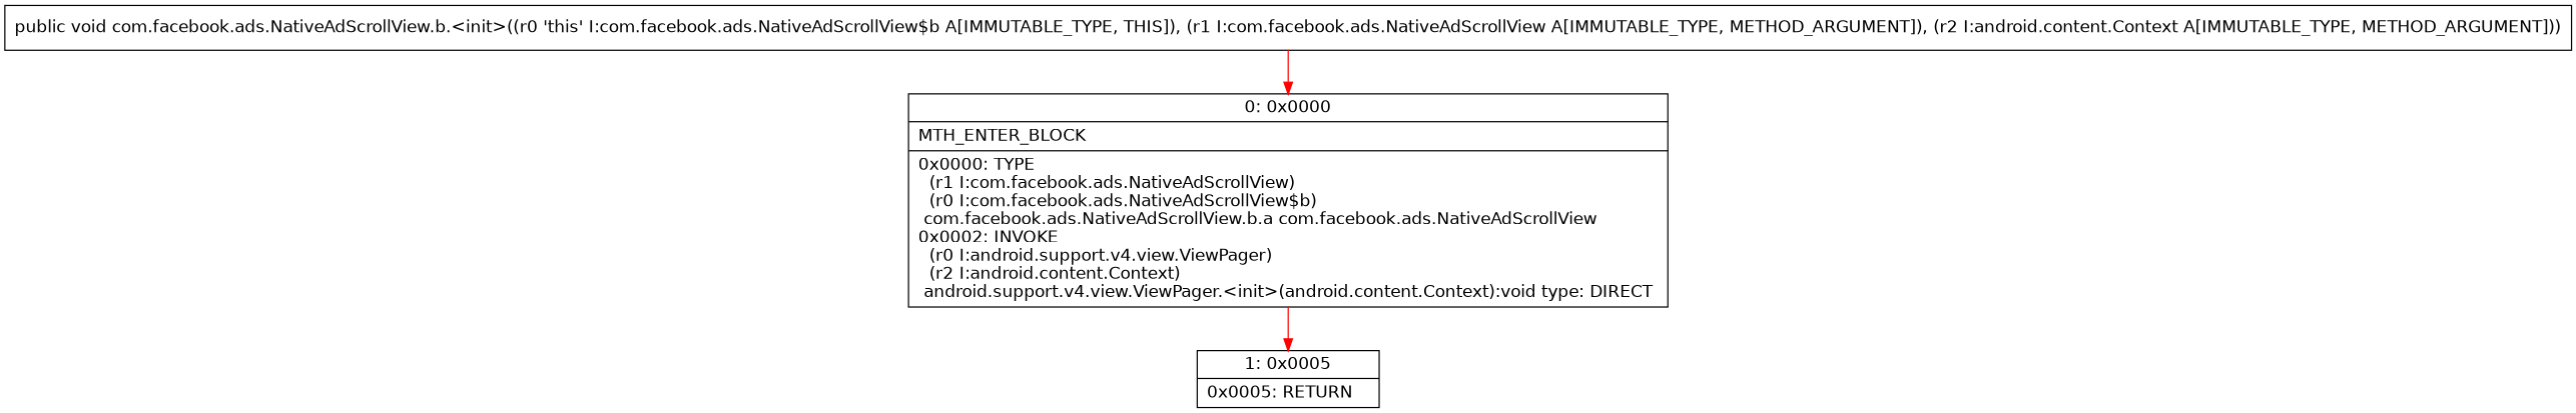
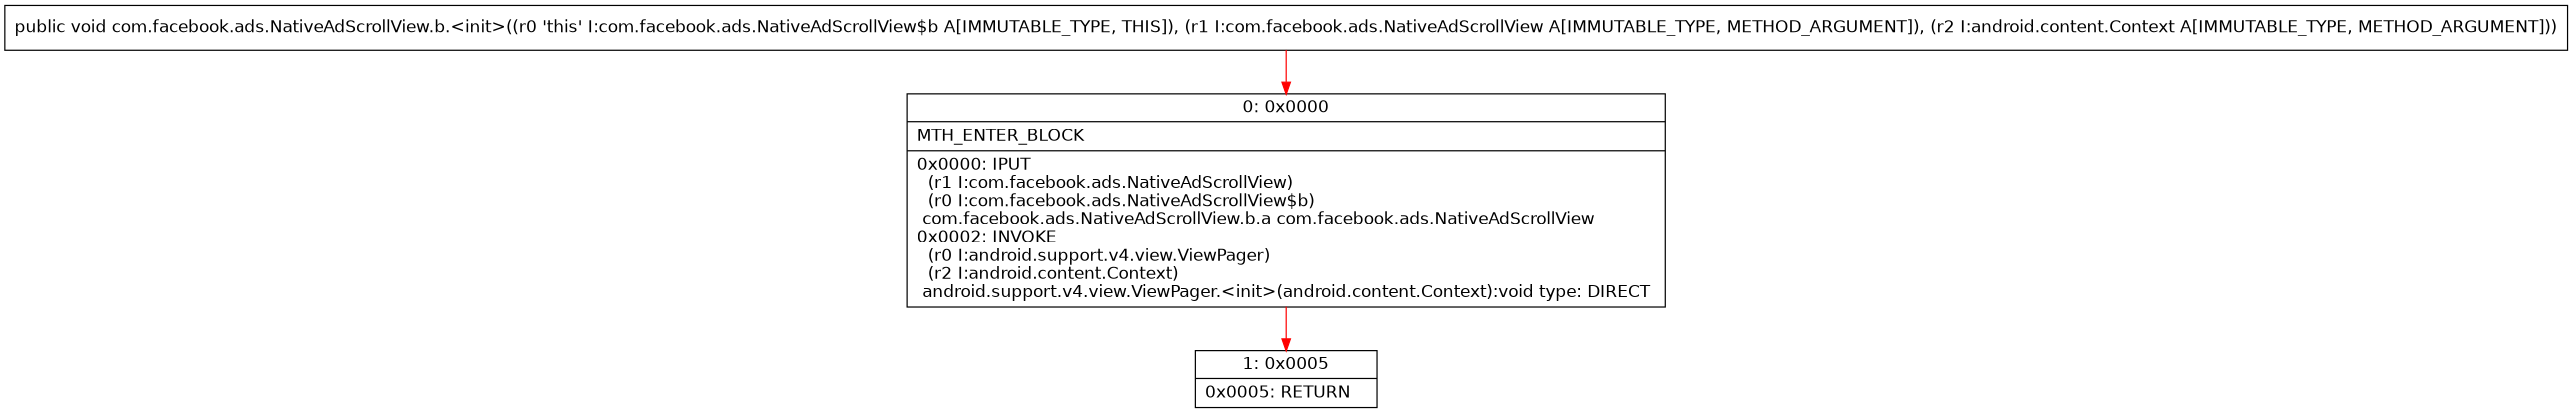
  digraph {
    fontname="DejaVu Sans"
    node [shape=record fontname="DejaVu Sans"]
    edge [color=red style=solid fontname="DejaVu Sans"]
-   n1 [label="{0\:\ 0x0000|MTH_ENTER_BLOCK\l|0x0000: TYPE  \l  (r1 I:com.facebook.ads.NativeAdScrollView)\l  (r0 I:com.facebook.ads.NativeAdScrollView$b)\l com.facebook.ads.NativeAdScrollView.b.a com.facebook.ads.NativeAdScrollView \l0x0002: INVOKE  \l  (r0 I:android.support.v4.view.ViewPager)\l  (r2 I:android.content.Context)\l android.support.v4.view.ViewPager.\<init\>(android.content.Context):void type: DIRECT \l}"]
+   n1 [label="{0\:\ 0x0000|MTH_ENTER_BLOCK\l|0x0000: IPUT  \l  (r1 I:com.facebook.ads.NativeAdScrollView)\l  (r0 I:com.facebook.ads.NativeAdScrollView$b)\l com.facebook.ads.NativeAdScrollView.b.a com.facebook.ads.NativeAdScrollView \l0x0002: INVOKE  \l  (r0 I:android.support.v4.view.ViewPager)\l  (r2 I:android.content.Context)\l android.support.v4.view.ViewPager.\<init\>(android.content.Context):void type: DIRECT \l}"]
    n2 [label="{1\:\ 0x0005|0x0005: RETURN   \l}"]
    n3 [label="{public void com.facebook.ads.NativeAdScrollView.b.\<init\>((r0 'this' I:com.facebook.ads.NativeAdScrollView$b A[IMMUTABLE_TYPE, THIS]), (r1 I:com.facebook.ads.NativeAdScrollView A[IMMUTABLE_TYPE, METHOD_ARGUMENT]), (r2 I:android.content.Context A[IMMUTABLE_TYPE, METHOD_ARGUMENT])) }"]
    n1 -> n2
    n3 -> n1
  }
